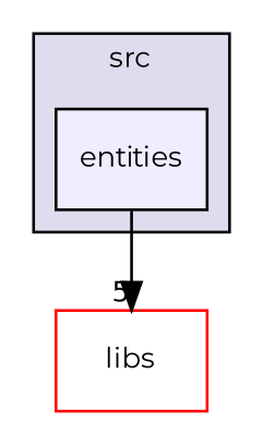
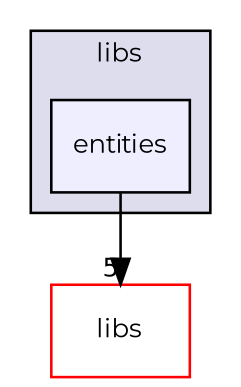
  digraph {
    compound=true
    fontname=Montserrat
    node [fontname=Montserrat fontsize=10 shape=box style=filled]
    n1 [fillcolor="#eeeeff" label=entities pencolor=black]
    n2 [color=red fillcolor=white label=libs]
    subgraph cluster_1 {
      bgcolor="#ddddee"
      fontsize=10
-     label=src
+     label=libs
      pencolor=black
      n1
    }
    n1 -> n2 [headlabel=5 labeldistance=1.5 labelfontname=Helvetica labelfontsize=10 fontname=Montserrat]
  }
